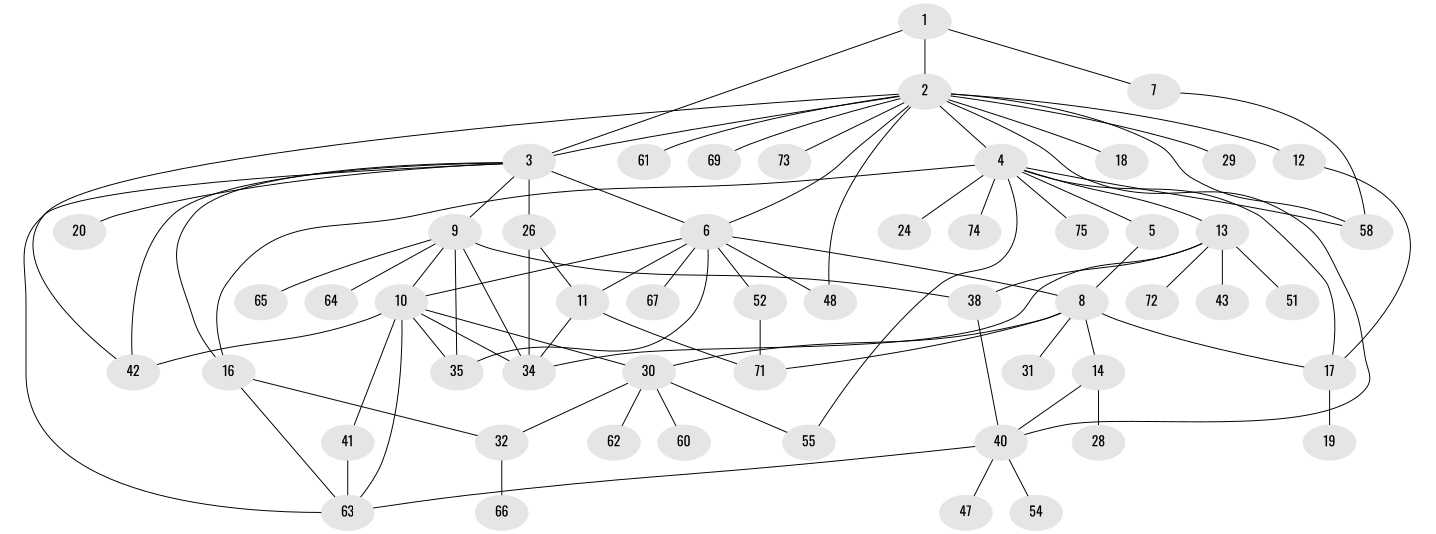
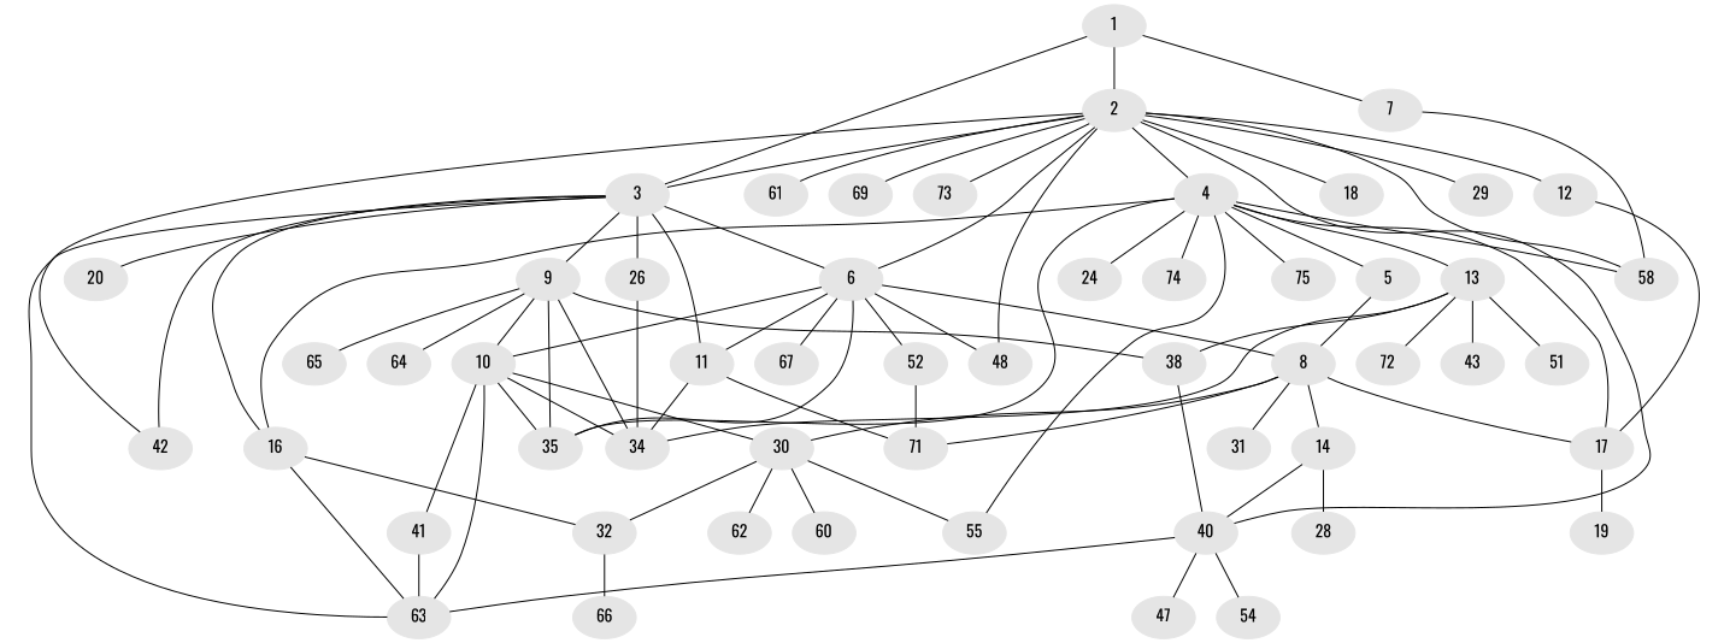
  graph {
    fontname=Oswald
    node [color=gray90 fontname=Oswald style=filled]
    edge [fontname=Oswald]
    2 [super="+39"]
    3 [super="+36"]
    4 [super="+57"]
    6 [super="+49"]
    12 [super="+68"]
    18
    29
    40 [super="+46"]
    42
    48
    61
    69
    73
    58
    1
    7 [super="+21"]
    9 [super="+56"]
    11 [super="+59"]
    16
    20
    26
    63
    5 [super="+22"]
    13 [super="+23"]
    17 [super="+27"]
    24
    35 [super="+70"]
    55
    74
    75
    8 [super="+45"]
    10 [super="+15"]
    52
    67
    47
    54
    34 [super="+53"]
    38 [super="+50"]
    64
    65
    71
    32 [super="+33"]
    43
    51
    72
    19
    14 [super="+25"]
    30 [super="+37"]
    31
    41 [super="+44"]
    28
    60
    62
    66
    2 -- 3 [weight=2]
    2 -- 4 [weight=2]
    2 -- 6
    2 -- 12 [weight=2]
    2 -- 18
    2 -- 29
    2 -- 40
    2 -- 42
    2 -- 48
    2 -- 61
    2 -- 69
    2 -- 73
    2 -- 58
    3 -- 6
    3 -- 42
    3 -- 9
-   26 -- 11
+   3 -- 11
    3 -- 16
    3 -- 20
    3 -- 26
    3 -- 63
    4 -- 58
    4 -- 16
    4 -- 5
    4 -- 13
    4 -- 17
    4 -- 24
+   4 -- 35
    4 -- 55
    4 -- 74
    4 -- 75
    6 -- 48
    6 -- 11
    6 -- 35
    6 -- 8
    6 -- 10
    6 -- 52
    6 -- 67
    12 -- 17
    40 -- 63
    40 -- 47
    40 -- 54
    1 -- 2
    1 -- 3
    1 -- 7
    7 -- 58
    9 -- 35
    9 -- 10
    9 -- 34
    9 -- 38
    9 -- 64
    9 -- 65
    11 -- 34
    11 -- 71
    16 -- 63
    16 -- 32
    26 -- 34
    5 -- 8
    13 -- 34
    13 -- 38
    13 -- 43
    13 -- 51
    13 -- 72
    17 -- 19
    8 -- 17
    8 -- 71
    8 -- 14
    8 -- 30
    8 -- 31
-   10 -- 42
    10 -- 63
    10 -- 35
    10 -- 34
    10 -- 30
    10 -- 41
    52 -- 71
    38 -- 40
    32 -- 66
    14 -- 40
    14 -- 28
    30 -- 55
    30 -- 32
    30 -- 60
    30 -- 62
    41 -- 63
  }
